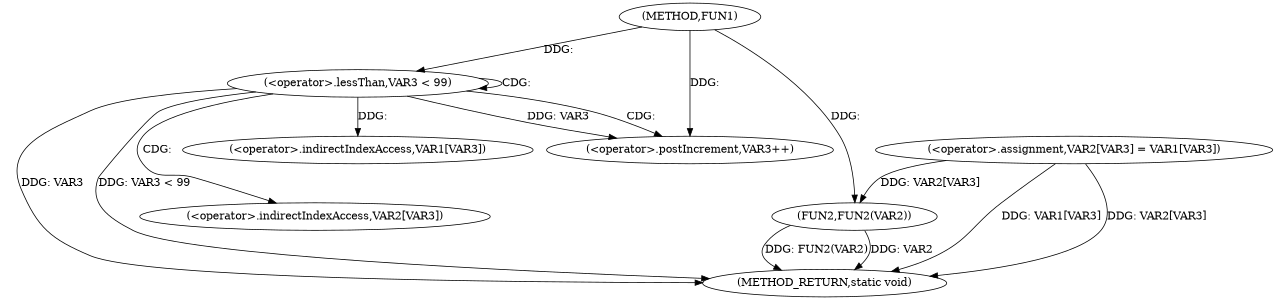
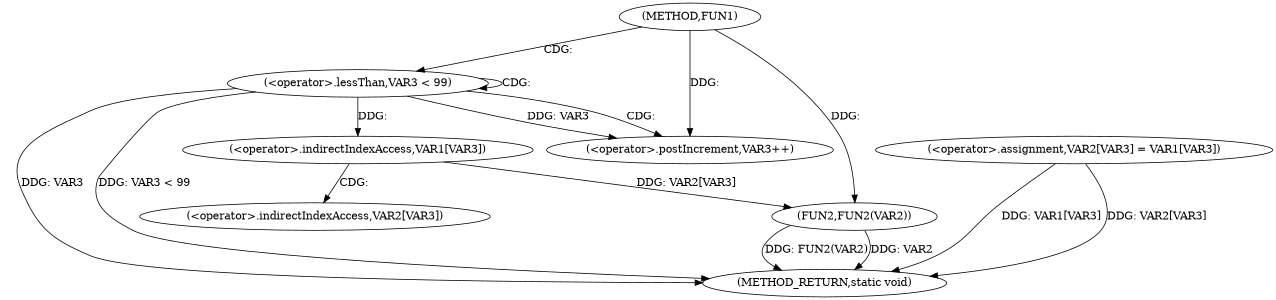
  digraph {
    n1 [label="(METHOD,FUN1)"]
    n2 [label="(<operator>.lessThan,VAR3 < 99)"]
    n3 [label="(<operator>.postIncrement,VAR3++)"]
    n4 [label="(FUN2,FUN2(VAR2))"]
    n5 [label="(METHOD_RETURN,static void)"]
    n6 [label="(<operator>.indirectIndexAccess,VAR2[VAR3])"]
    n7 [label="(<operator>.indirectIndexAccess,VAR1[VAR3])"]
    n8 [label="(<operator>.assignment,VAR2[VAR3] = VAR1[VAR3])"]
-   n1 -> n2 [label="DDG: "]
+   n1 -> n2 [label="CDG: "]
    n1 -> n3 [label="DDG: "]
    n1 -> n4 [label="DDG: "]
    n2 -> n2 [label="CDG: "]
    n2 -> n3 [label="DDG: VAR3"]
    n2 -> n3 [label="CDG: "]
    n2 -> n5 [label="DDG: VAR3"]
    n2 -> n5 [label="DDG: VAR3 < 99"]
-   n2 -> n6 [label="CDG: "]
+   n7 -> n6 [label="CDG: "]
    n2 -> n7 [label="DDG: "]
    n4 -> n5 [label="DDG: FUN2(VAR2)"]
    n4 -> n5 [label="DDG: VAR2"]
-   n8 -> n4 [label="DDG: VAR2[VAR3]"]
+   n7 -> n4 [label="DDG: VAR2[VAR3]"]
    n8 -> n5 [label="DDG: VAR1[VAR3]"]
    n8 -> n5 [label="DDG: VAR2[VAR3]"]
  }
